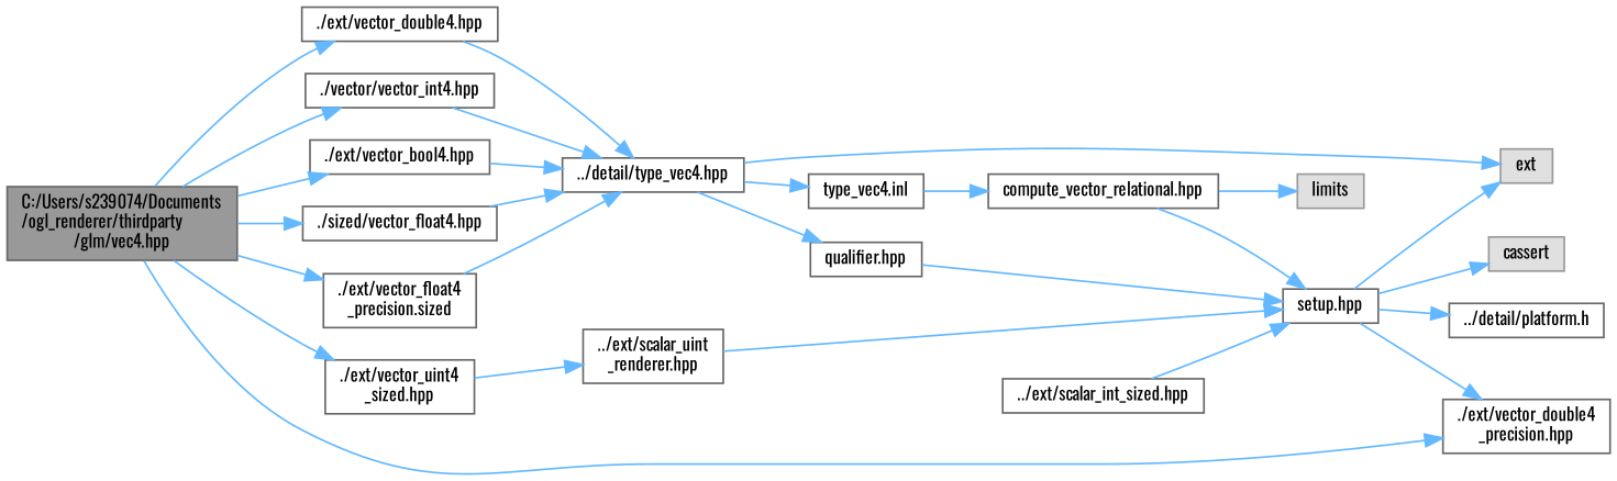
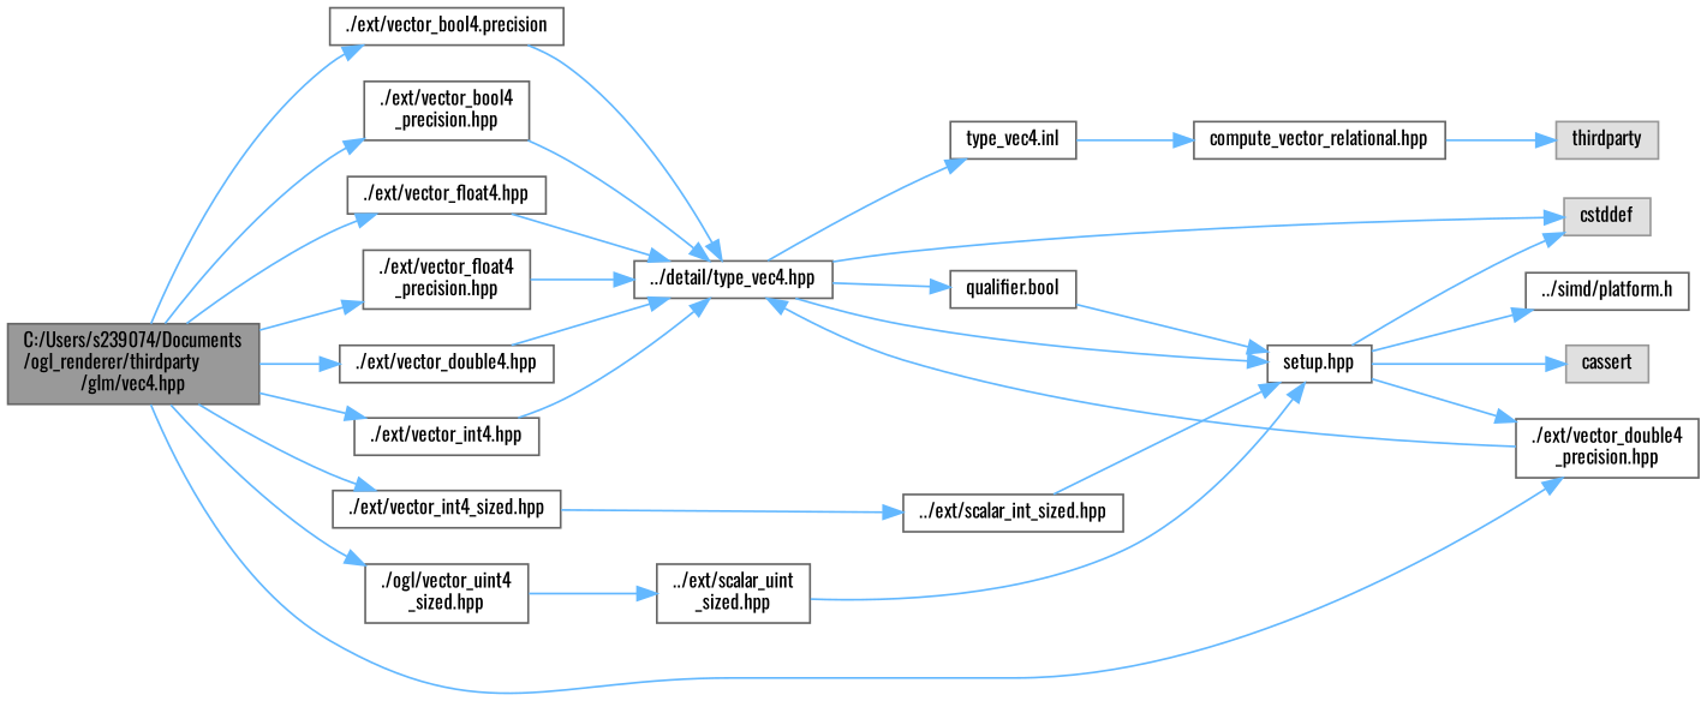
  digraph {
    fontname=Oswald
    rankdir=LR
    node [color=grey40 fillcolor=white fontname=Oswald fontsize=10 shape=box style=filled]
    edge [color=steelblue1 fontname=Oswald fontsize=10 labelfontname=Helvetica labelfontsize=10 style=solid]
    n1 [color=gray40 fillcolor=grey60 fontcolor=black height=0.2 label="C:/Users/s239074/Documents\l/ogl_renderer/thirdparty\l/glm/vec4.hpp" width=0.4]
-   n2 [height=0.2 label="./ext/vector_bool4.hpp" width=0.4]
-   n4 [height=0.2 label="./sized/vector_float4.hpp" width=0.4]
-   n5 [height=0.2 label="./ext/vector_float4\l_precision.sized" width=0.4]
+   n2 [height=0.2 label="./ext/vector_bool4.precision" width=0.4]
+   n3 [height=0.2 label="./ext/vector_bool4\l_precision.hpp" width=0.4]
+   n4 [height=0.2 label="./ext/vector_float4.hpp" width=0.4]
+   n5 [height=0.2 label="./ext/vector_float4\l_precision.hpp" width=0.4]
    n6 [height=0.2 label="./ext/vector_double4.hpp" width=0.4]
    n7 [height=0.2 label="./ext/vector_double4\l_precision.hpp" width=0.4]
-   n8 [height=0.2 label="./vector/vector_int4.hpp" width=0.4]
-   n10 [height=0.2 label="./ext/vector_uint4\l_sized.hpp" width=0.4]
+   n8 [height=0.2 label="./ext/vector_int4.hpp" width=0.4]
+   n9 [height=0.2 label="./ext/vector_int4_sized.hpp" width=0.4]
+   n10 [height=0.2 label="./ogl/vector_uint4\l_sized.hpp" width=0.4]
    n11 [height=0.2 label="../detail/type_vec4.hpp" width=0.4]
    n12 [height=0.2 label="../ext/scalar_int_sized.hpp" width=0.4]
-   n13 [height=0.2 label="../ext/scalar_uint\l_renderer.hpp" width=0.4]
-   n14 [height=0.2 label="qualifier.hpp" width=0.4]
-   n15 [color=grey60 fillcolor="#E0E0E0" height=0.2 label=ext width=0.4]
+   n13 [height=0.2 label="../ext/scalar_uint\l_sized.hpp" width=0.4]
+   n14 [height=0.2 label="qualifier.bool" width=0.4]
+   n15 [color=grey60 fillcolor="#E0E0E0" height=0.2 label=cstddef width=0.4]
    n16 [height=0.2 label="type_vec4.inl" width=0.4]
    n17 [height=0.2 label="setup.hpp" width=0.4]
    n18 [height=0.2 label="compute_vector_relational.hpp" width=0.4]
    n19 [color=grey60 fillcolor="#E0E0E0" height=0.2 label=cassert width=0.4]
-   n20 [height=0.2 label="../detail/platform.h" width=0.4]
-   n21 [color=grey60 fillcolor="#E0E0E0" height=0.2 label=limits width=0.4]
+   n20 [height=0.2 label="../simd/platform.h" width=0.4]
+   n21 [color=grey60 fillcolor="#E0E0E0" height=0.2 label=thirdparty width=0.4]
    n1 -> n2
+   n1 -> n3
    n1 -> n4
    n1 -> n5
    n1 -> n6
    n1 -> n7
    n1 -> n8
+   n1 -> n9
    n1 -> n10
    n2 -> n11
+   n3 -> n11
    n4 -> n11
    n5 -> n11
    n6 -> n11
+   n7 -> n11
    n8 -> n11
+   n9 -> n12
    n10 -> n13
    n11 -> n14
    n11 -> n15
    n11 -> n16
    n12 -> n17
    n13 -> n17
    n14 -> n17
    n16 -> n18
    n17 -> n7
    n17 -> n15
    n17 -> n19
    n17 -> n20
-   n18 -> n17
+   n11 -> n17
    n18 -> n21
  }
